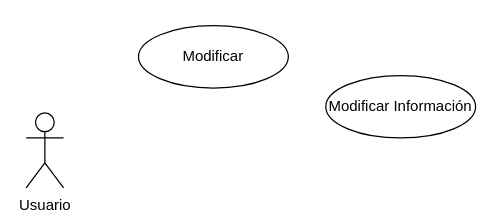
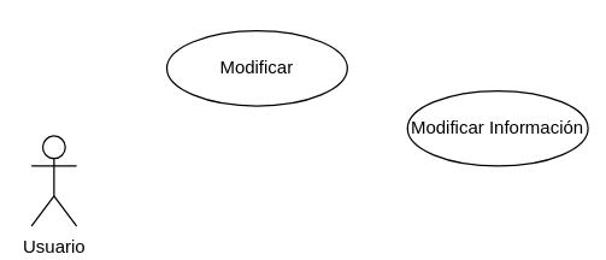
  <mxCell id="0" />
  <mxCell id="1" parent="0" />
  <mxCell id="2" value="Usuario" style="shape=umlActor;verticalLabelPosition=bottom;verticalAlign=top;html=1;outlineConnect=0;" vertex="1" parent="1"><mxGeometry x="20" y="90" width="30" height="60" as="geometry" /></mxCell>
- <mxCell id="3" value="Modificar Información" style="ellipse;whiteSpace=wrap;html=1;" vertex="1" parent="1"><mxGeometry x="260" y="60" width="120" height="50" as="geometry" /></mxCell>
+ <mxCell id="3" value="Modificar Información" style="ellipse;whiteSpace=wrap;html=1;" vertex="1" parent="1"><mxGeometry x="270" y="60" width="120" height="50" as="geometry" /></mxCell>
  <mxCell id="4" value="Modificar" style="ellipse;whiteSpace=wrap;html=1;" vertex="1" parent="1"><mxGeometry x="110" y="20" width="120" height="50" as="geometry" /></mxCell>
